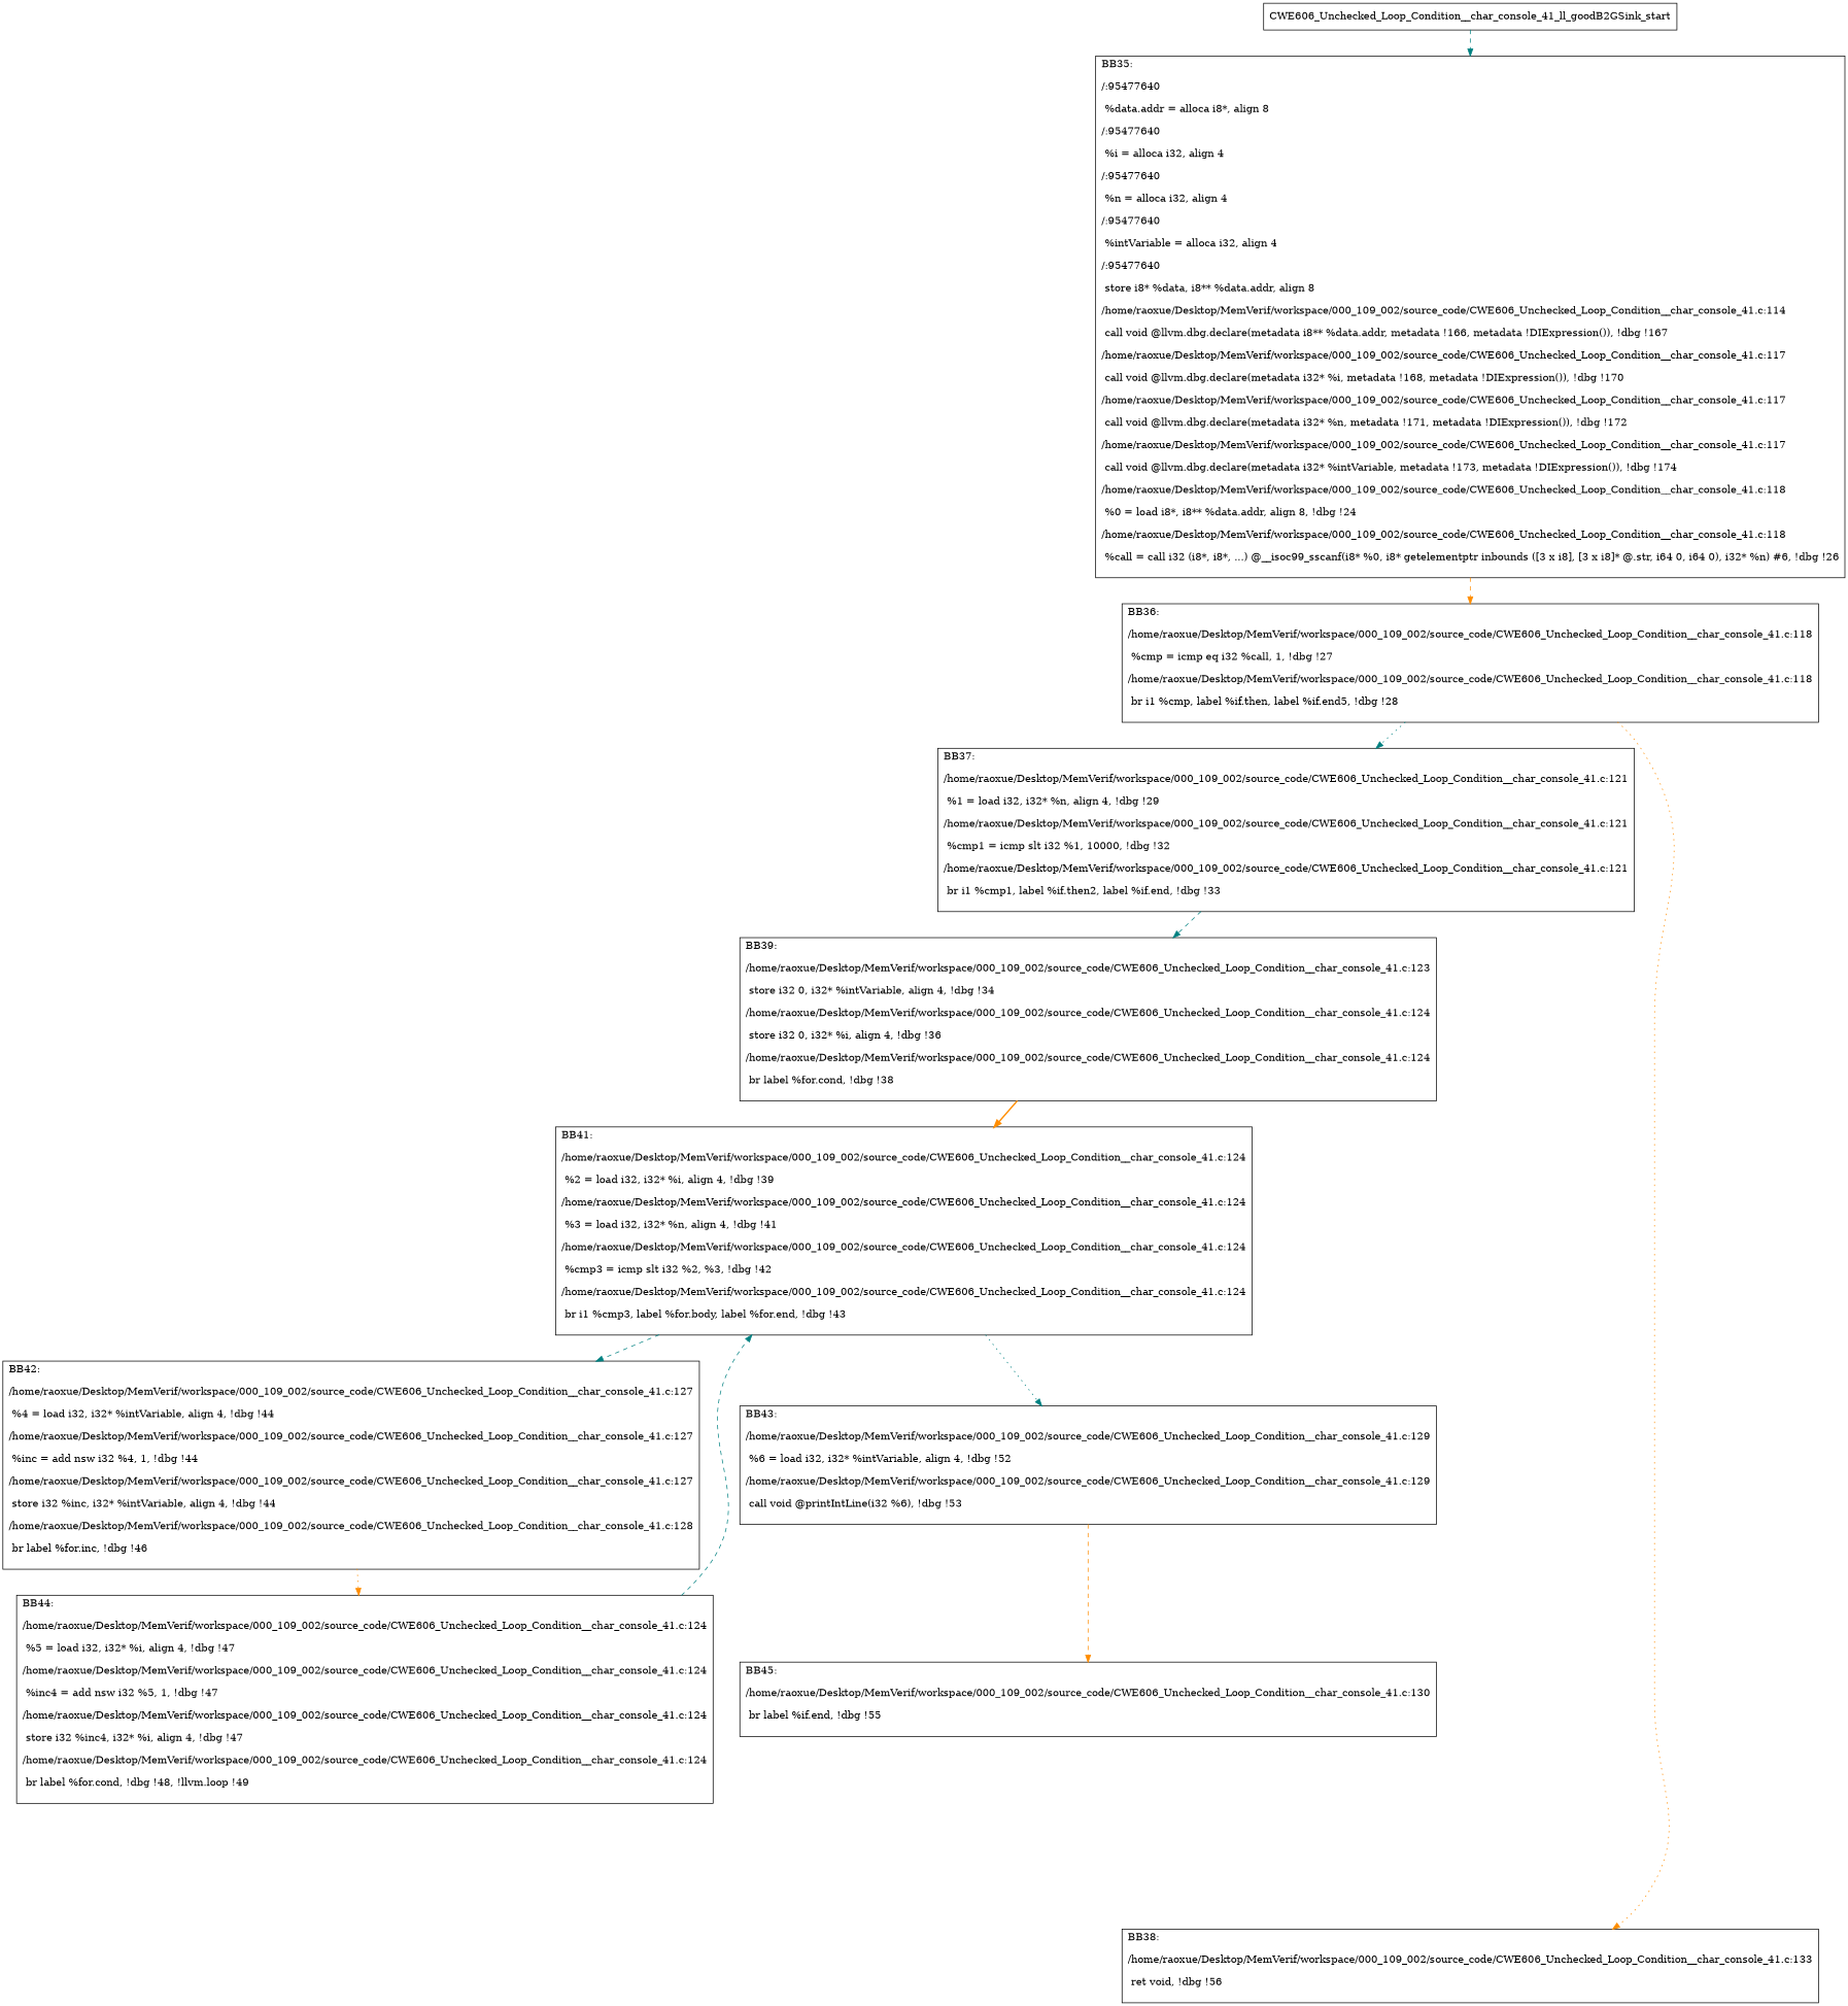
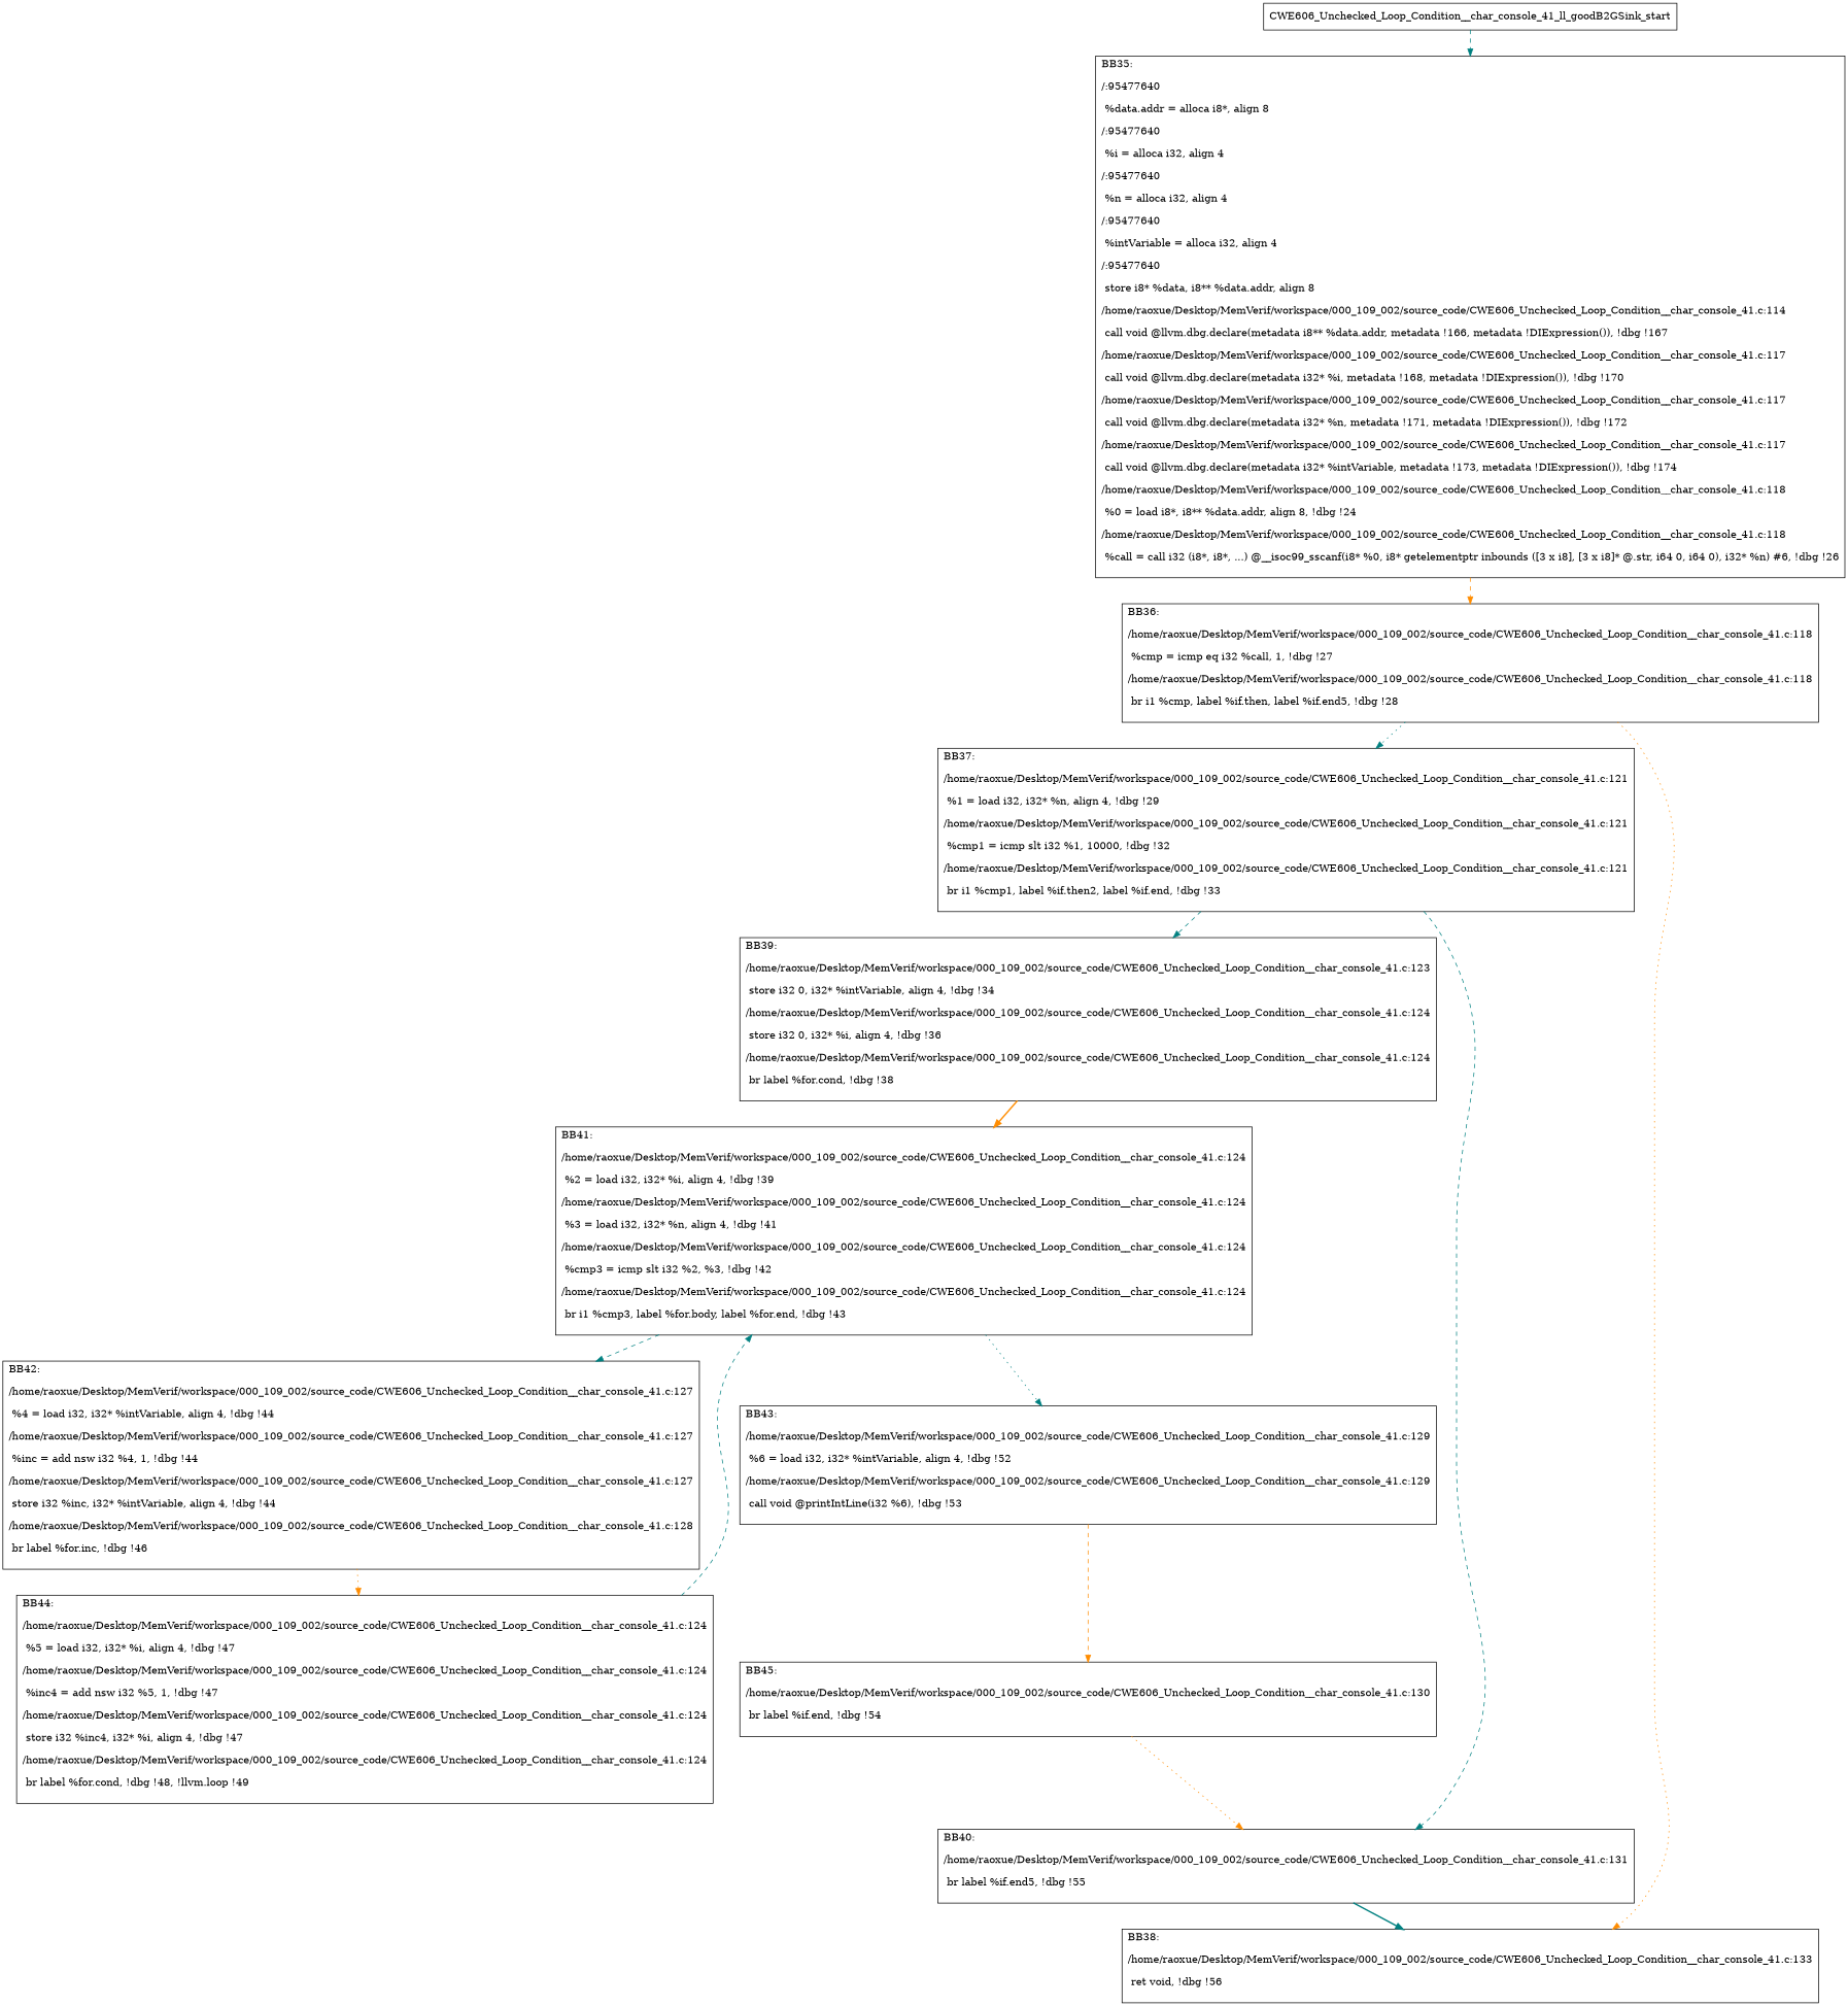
  digraph {
    node [shape=record]
    edge [color=teal style=dashed]
    n1 [label="{CWE606_Unchecked_Loop_Condition__char_console_41_ll_goodB2GSink_start}"]
    n2 [label="{BB35:\l\l/:95477640\l\n  %data.addr = alloca i8*, align 8\l\n/:95477640\l\n  %i = alloca i32, align 4\l\n/:95477640\l\n  %n = alloca i32, align 4\l\n/:95477640\l\n  %intVariable = alloca i32, align 4\l\n/:95477640\l\n  store i8* %data, i8** %data.addr, align 8\l\n/home/raoxue/Desktop/MemVerif/workspace/000_109_002/source_code/CWE606_Unchecked_Loop_Condition__char_console_41.c:114\l\n  call void @llvm.dbg.declare(metadata i8** %data.addr, metadata !166, metadata !DIExpression()), !dbg !167\l\n/home/raoxue/Desktop/MemVerif/workspace/000_109_002/source_code/CWE606_Unchecked_Loop_Condition__char_console_41.c:117\l\n  call void @llvm.dbg.declare(metadata i32* %i, metadata !168, metadata !DIExpression()), !dbg !170\l\n/home/raoxue/Desktop/MemVerif/workspace/000_109_002/source_code/CWE606_Unchecked_Loop_Condition__char_console_41.c:117\l\n  call void @llvm.dbg.declare(metadata i32* %n, metadata !171, metadata !DIExpression()), !dbg !172\l\n/home/raoxue/Desktop/MemVerif/workspace/000_109_002/source_code/CWE606_Unchecked_Loop_Condition__char_console_41.c:117\l\n  call void @llvm.dbg.declare(metadata i32* %intVariable, metadata !173, metadata !DIExpression()), !dbg !174\l\n/home/raoxue/Desktop/MemVerif/workspace/000_109_002/source_code/CWE606_Unchecked_Loop_Condition__char_console_41.c:118\l\n  %0 = load i8*, i8** %data.addr, align 8, !dbg !24\l\n/home/raoxue/Desktop/MemVerif/workspace/000_109_002/source_code/CWE606_Unchecked_Loop_Condition__char_console_41.c:118\l\n  %call = call i32 (i8*, i8*, ...) @__isoc99_sscanf(i8* %0, i8* getelementptr inbounds ([3 x i8], [3 x i8]* @.str, i64 0, i64 0), i32* %n) #6, !dbg !26\l\n}"]
    n3 [label="{BB36:\l\l/home/raoxue/Desktop/MemVerif/workspace/000_109_002/source_code/CWE606_Unchecked_Loop_Condition__char_console_41.c:118\l\n  %cmp = icmp eq i32 %call, 1, !dbg !27\l\n/home/raoxue/Desktop/MemVerif/workspace/000_109_002/source_code/CWE606_Unchecked_Loop_Condition__char_console_41.c:118\l\n  br i1 %cmp, label %if.then, label %if.end5, !dbg !28\l\n}"]
    n4 [label="{BB37:\l\l/home/raoxue/Desktop/MemVerif/workspace/000_109_002/source_code/CWE606_Unchecked_Loop_Condition__char_console_41.c:121\l\n  %1 = load i32, i32* %n, align 4, !dbg !29\l\n/home/raoxue/Desktop/MemVerif/workspace/000_109_002/source_code/CWE606_Unchecked_Loop_Condition__char_console_41.c:121\l\n  %cmp1 = icmp slt i32 %1, 10000, !dbg !32\l\n/home/raoxue/Desktop/MemVerif/workspace/000_109_002/source_code/CWE606_Unchecked_Loop_Condition__char_console_41.c:121\l\n  br i1 %cmp1, label %if.then2, label %if.end, !dbg !33\l\n}"]
    n5 [label="{BB38:\l\l/home/raoxue/Desktop/MemVerif/workspace/000_109_002/source_code/CWE606_Unchecked_Loop_Condition__char_console_41.c:133\l\n  ret void, !dbg !56\l\n}"]
    n6 [label="{BB39:\l\l/home/raoxue/Desktop/MemVerif/workspace/000_109_002/source_code/CWE606_Unchecked_Loop_Condition__char_console_41.c:123\l\n  store i32 0, i32* %intVariable, align 4, !dbg !34\l\n/home/raoxue/Desktop/MemVerif/workspace/000_109_002/source_code/CWE606_Unchecked_Loop_Condition__char_console_41.c:124\l\n  store i32 0, i32* %i, align 4, !dbg !36\l\n/home/raoxue/Desktop/MemVerif/workspace/000_109_002/source_code/CWE606_Unchecked_Loop_Condition__char_console_41.c:124\l\n  br label %for.cond, !dbg !38\l\n}"]
+   n7 [label="{BB40:\l\l/home/raoxue/Desktop/MemVerif/workspace/000_109_002/source_code/CWE606_Unchecked_Loop_Condition__char_console_41.c:131\l\n  br label %if.end5, !dbg !55\l\n}"]
    n8 [label="{BB41:\l\l/home/raoxue/Desktop/MemVerif/workspace/000_109_002/source_code/CWE606_Unchecked_Loop_Condition__char_console_41.c:124\l\n  %2 = load i32, i32* %i, align 4, !dbg !39\l\n/home/raoxue/Desktop/MemVerif/workspace/000_109_002/source_code/CWE606_Unchecked_Loop_Condition__char_console_41.c:124\l\n  %3 = load i32, i32* %n, align 4, !dbg !41\l\n/home/raoxue/Desktop/MemVerif/workspace/000_109_002/source_code/CWE606_Unchecked_Loop_Condition__char_console_41.c:124\l\n  %cmp3 = icmp slt i32 %2, %3, !dbg !42\l\n/home/raoxue/Desktop/MemVerif/workspace/000_109_002/source_code/CWE606_Unchecked_Loop_Condition__char_console_41.c:124\l\n  br i1 %cmp3, label %for.body, label %for.end, !dbg !43\l\n}"]
    n9 [label="{BB42:\l\l/home/raoxue/Desktop/MemVerif/workspace/000_109_002/source_code/CWE606_Unchecked_Loop_Condition__char_console_41.c:127\l\n  %4 = load i32, i32* %intVariable, align 4, !dbg !44\l\n/home/raoxue/Desktop/MemVerif/workspace/000_109_002/source_code/CWE606_Unchecked_Loop_Condition__char_console_41.c:127\l\n  %inc = add nsw i32 %4, 1, !dbg !44\l\n/home/raoxue/Desktop/MemVerif/workspace/000_109_002/source_code/CWE606_Unchecked_Loop_Condition__char_console_41.c:127\l\n  store i32 %inc, i32* %intVariable, align 4, !dbg !44\l\n/home/raoxue/Desktop/MemVerif/workspace/000_109_002/source_code/CWE606_Unchecked_Loop_Condition__char_console_41.c:128\l\n  br label %for.inc, !dbg !46\l\n}"]
    n10 [label="{BB43:\l\l/home/raoxue/Desktop/MemVerif/workspace/000_109_002/source_code/CWE606_Unchecked_Loop_Condition__char_console_41.c:129\l\n  %6 = load i32, i32* %intVariable, align 4, !dbg !52\l\n/home/raoxue/Desktop/MemVerif/workspace/000_109_002/source_code/CWE606_Unchecked_Loop_Condition__char_console_41.c:129\l\n  call void @printIntLine(i32 %6), !dbg !53\l\n}"]
    n11 [label="{BB44:\l\l/home/raoxue/Desktop/MemVerif/workspace/000_109_002/source_code/CWE606_Unchecked_Loop_Condition__char_console_41.c:124\l\n  %5 = load i32, i32* %i, align 4, !dbg !47\l\n/home/raoxue/Desktop/MemVerif/workspace/000_109_002/source_code/CWE606_Unchecked_Loop_Condition__char_console_41.c:124\l\n  %inc4 = add nsw i32 %5, 1, !dbg !47\l\n/home/raoxue/Desktop/MemVerif/workspace/000_109_002/source_code/CWE606_Unchecked_Loop_Condition__char_console_41.c:124\l\n  store i32 %inc4, i32* %i, align 4, !dbg !47\l\n/home/raoxue/Desktop/MemVerif/workspace/000_109_002/source_code/CWE606_Unchecked_Loop_Condition__char_console_41.c:124\l\n  br label %for.cond, !dbg !48, !llvm.loop !49\l\n}"]
-   n12 [label="{BB45:\l\l/home/raoxue/Desktop/MemVerif/workspace/000_109_002/source_code/CWE606_Unchecked_Loop_Condition__char_console_41.c:130\l\n  br label %if.end, !dbg !55\l\n}"]
+   n12 [label="{BB45:\l\l/home/raoxue/Desktop/MemVerif/workspace/000_109_002/source_code/CWE606_Unchecked_Loop_Condition__char_console_41.c:130\l\n  br label %if.end, !dbg !54\l\n}"]
    n1 -> n2
    n2 -> n3 [color=darkorange]
    n3 -> n4 [style=dotted]
    n3 -> n5 [color=darkorange style=dotted]
    n4 -> n6
+   n4 -> n7
    n6 -> n8 [color=darkorange style=bold]
+   n7 -> n5 [style=bold]
    n8 -> n9
    n8 -> n10 [style=dotted]
    n9 -> n11 [color=darkorange style=dotted]
    n10 -> n12 [color=darkorange]
    n11 -> n8
+   n12 -> n7 [color=darkorange style=dotted]
  }
